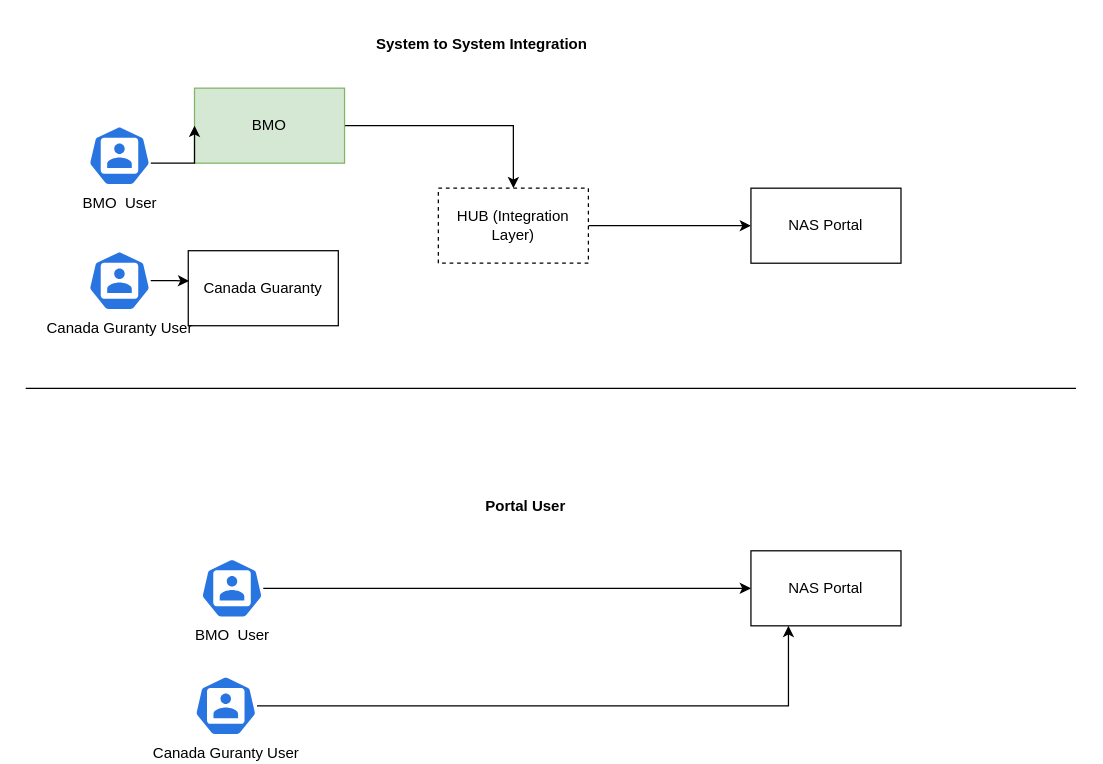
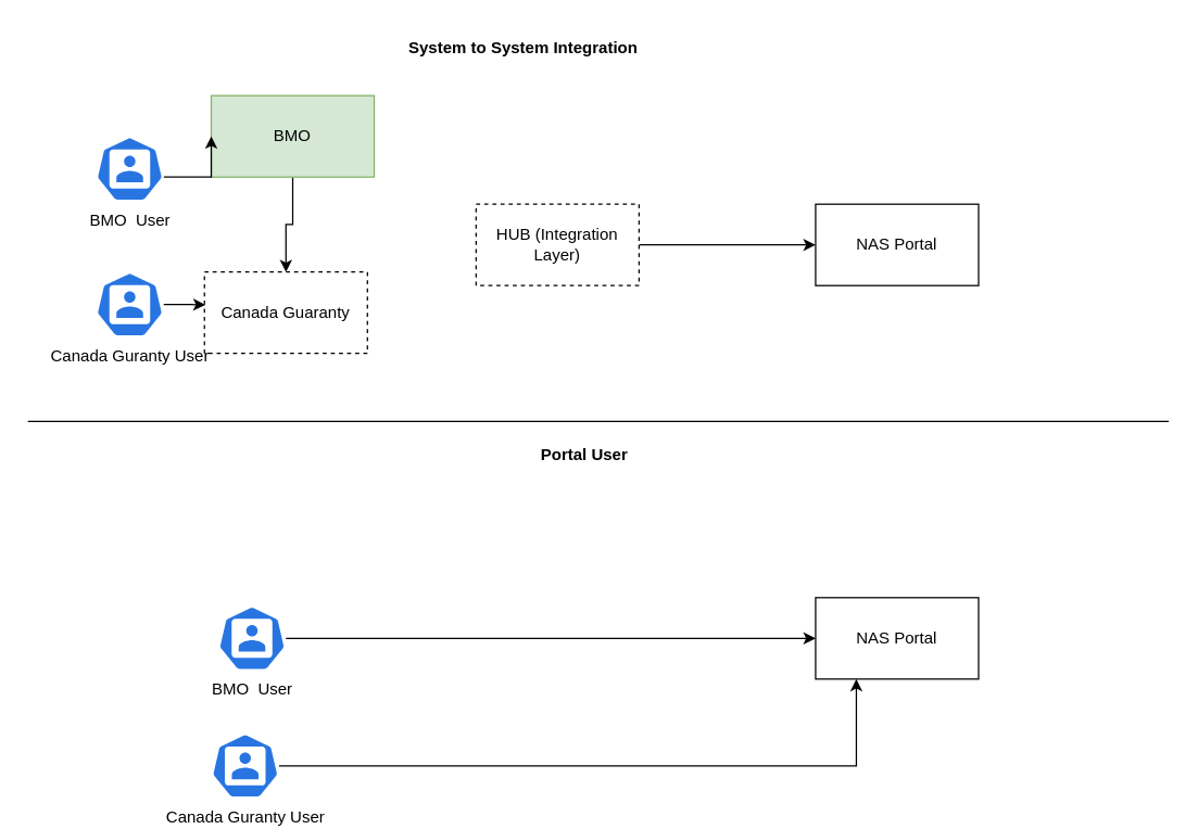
  <mxCell id="0" />
  <mxCell id="1" parent="0" />
- <mxCell id="2" style="edgeStyle=orthogonalEdgeStyle;rounded=0;orthogonalLoop=1;jettySize=auto;html=1;entryX=0.5;entryY=0;entryDx=0;entryDy=0;" edge="1" parent="1" source="3" target="6"><mxGeometry relative="1" as="geometry" /></mxCell>
+ <mxCell id="2" style="edgeStyle=orthogonalEdgeStyle;rounded=0;orthogonalLoop=1;jettySize=auto;html=1;" edge="1" parent="1" source="3" target="4"><mxGeometry relative="1" as="geometry" /></mxCell>
  <mxCell id="3" value="BMO" style="rounded=0;whiteSpace=wrap;html=1;fillColor=#d5e8d4;strokeColor=#82b366;" vertex="1" parent="1"><mxGeometry x="155" y="70" width="120" height="60" as="geometry" /></mxCell>
- <mxCell id="4" value="Canada Guaranty" style="rounded=0;whiteSpace=wrap;html=1;" vertex="1" parent="1"><mxGeometry x="150" y="200" width="120" height="60" as="geometry" /></mxCell>
+ <mxCell id="4" value="Canada Guaranty" style="rounded=0;whiteSpace=wrap;html=1;dashed=1;" vertex="1" parent="1"><mxGeometry x="150" y="200" width="120" height="60" as="geometry" /></mxCell>
  <mxCell id="5" style="edgeStyle=orthogonalEdgeStyle;rounded=0;orthogonalLoop=1;jettySize=auto;html=1;entryX=0;entryY=0.5;entryDx=0;entryDy=0;" edge="1" parent="1" source="6" target="7"><mxGeometry relative="1" as="geometry" /></mxCell>
  <mxCell id="6" value="HUB (Integration Layer)" style="rounded=0;whiteSpace=wrap;html=1;dashed=1;" vertex="1" parent="1"><mxGeometry x="350" y="150" width="120" height="60" as="geometry" /></mxCell>
  <mxCell id="7" value="NAS Portal" style="rounded=0;whiteSpace=wrap;html=1;" vertex="1" parent="1"><mxGeometry x="600" y="150" width="120" height="60" as="geometry" /></mxCell>
  <mxCell id="8" value="System to System Integration" style="text;html=1;strokeColor=none;fillColor=none;align=center;verticalAlign=middle;whiteSpace=wrap;rounded=0;fontStyle=1" vertex="1" parent="1"><mxGeometry x="290" y="20" width="190" height="30" as="geometry" /></mxCell>
  <mxCell id="9" value="NAS Portal" style="rounded=0;whiteSpace=wrap;html=1;" vertex="1" parent="1"><mxGeometry x="600" y="440" width="120" height="60" as="geometry" /></mxCell>
  <mxCell id="10" style="edgeStyle=orthogonalEdgeStyle;rounded=0;orthogonalLoop=1;jettySize=auto;html=1;" edge="1" parent="1" source="11" target="9"><mxGeometry relative="1" as="geometry" /></mxCell>
  <mxCell id="11" value="BMO&amp;nbsp; User&lt;br&gt;" style="sketch=0;html=1;dashed=0;whitespace=wrap;fillColor=#2875E2;strokeColor=#ffffff;points=[[0.005,0.63,0],[0.1,0.2,0],[0.9,0.2,0],[0.5,0,0],[0.995,0.63,0],[0.72,0.99,0],[0.5,1,0],[0.28,0.99,0]];shape=mxgraph.kubernetes.icon;prIcon=user;labelPosition=center;verticalLabelPosition=bottom;align=center;verticalAlign=top;" vertex="1" parent="1"><mxGeometry x="160" y="446" width="50" height="48" as="geometry" /></mxCell>
  <mxCell id="12" style="edgeStyle=orthogonalEdgeStyle;rounded=0;orthogonalLoop=1;jettySize=auto;html=1;entryX=0.25;entryY=1;entryDx=0;entryDy=0;" edge="1" parent="1" source="13" target="9"><mxGeometry relative="1" as="geometry" /></mxCell>
  <mxCell id="13" value="Canada Guranty User" style="sketch=0;html=1;dashed=0;whitespace=wrap;fillColor=#2875E2;strokeColor=#ffffff;points=[[0.005,0.63,0],[0.1,0.2,0],[0.9,0.2,0],[0.5,0,0],[0.995,0.63,0],[0.72,0.99,0],[0.5,1,0],[0.28,0.99,0]];shape=mxgraph.kubernetes.icon;prIcon=user;labelPosition=center;verticalLabelPosition=bottom;align=center;verticalAlign=top;" vertex="1" parent="1"><mxGeometry x="155" y="540" width="50" height="48" as="geometry" /></mxCell>
- <mxCell id="14" value="Portal User" style="text;html=1;strokeColor=none;fillColor=none;align=center;verticalAlign=middle;whiteSpace=wrap;rounded=0;fontStyle=1" vertex="1" parent="1"><mxGeometry x="370" y="390" width="100" height="30" as="geometry" /></mxCell>
+ <mxCell id="14" value="Portal User" style="text;html=1;strokeColor=none;fillColor=none;align=center;verticalAlign=middle;whiteSpace=wrap;rounded=0;fontStyle=1" vertex="1" parent="1"><mxGeometry x="380" y="320" width="100" height="30" as="geometry" /></mxCell>
  <mxCell id="15" value="" style="endArrow=none;html=1;rounded=0;" edge="1" parent="1"><mxGeometry width="50" height="50" relative="1" as="geometry"><mxPoint y="310" as="sourcePoint" x="20" /><mxPoint x="860" y="310" as="targetPoint" /></mxGeometry></mxCell>
  <mxCell id="16" style="edgeStyle=orthogonalEdgeStyle;rounded=0;orthogonalLoop=1;jettySize=auto;html=1;entryX=0;entryY=0.5;entryDx=0;entryDy=0;" edge="1" parent="1" source="17" target="3"><mxGeometry relative="1" as="geometry"><Array as="points"><mxPoint x="130" y="130" /><mxPoint x="130" y="130" /></Array></mxGeometry></mxCell>
  <mxCell id="17" value="BMO&amp;nbsp; User&lt;br&gt;" style="sketch=0;html=1;dashed=0;whitespace=wrap;fillColor=#2875E2;strokeColor=#ffffff;points=[[0.005,0.63,0],[0.1,0.2,0],[0.9,0.2,0],[0.5,0,0],[0.995,0.63,0],[0.72,0.99,0],[0.5,1,0],[0.28,0.99,0]];shape=mxgraph.kubernetes.icon;prIcon=user;labelPosition=center;verticalLabelPosition=bottom;align=center;verticalAlign=top;" vertex="1" parent="1"><mxGeometry x="70" y="100" width="50" height="48" as="geometry" /></mxCell>
  <mxCell id="18" style="edgeStyle=orthogonalEdgeStyle;rounded=0;orthogonalLoop=1;jettySize=auto;html=1;entryX=0.006;entryY=0.403;entryDx=0;entryDy=0;entryPerimeter=0;" edge="1" parent="1" source="19" target="4"><mxGeometry relative="1" as="geometry" /></mxCell>
  <mxCell id="19" value="Canada Guranty User" style="sketch=0;html=1;dashed=0;whitespace=wrap;fillColor=#2875E2;strokeColor=#ffffff;points=[[0.005,0.63,0],[0.1,0.2,0],[0.9,0.2,0],[0.5,0,0],[0.995,0.63,0],[0.72,0.99,0],[0.5,1,0],[0.28,0.99,0]];shape=mxgraph.kubernetes.icon;prIcon=user;labelPosition=center;verticalLabelPosition=bottom;align=center;verticalAlign=top;" vertex="1" parent="1"><mxGeometry x="70" y="200" width="50" height="48" as="geometry" /></mxCell>
